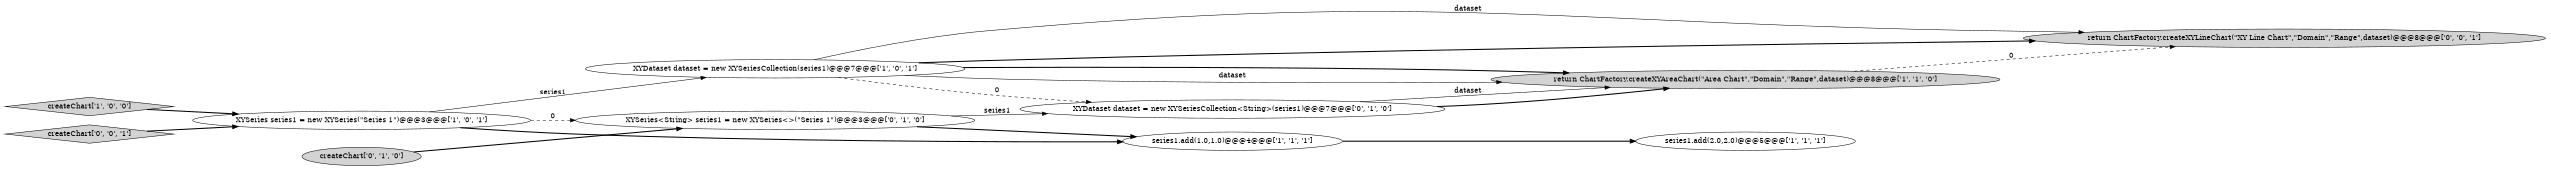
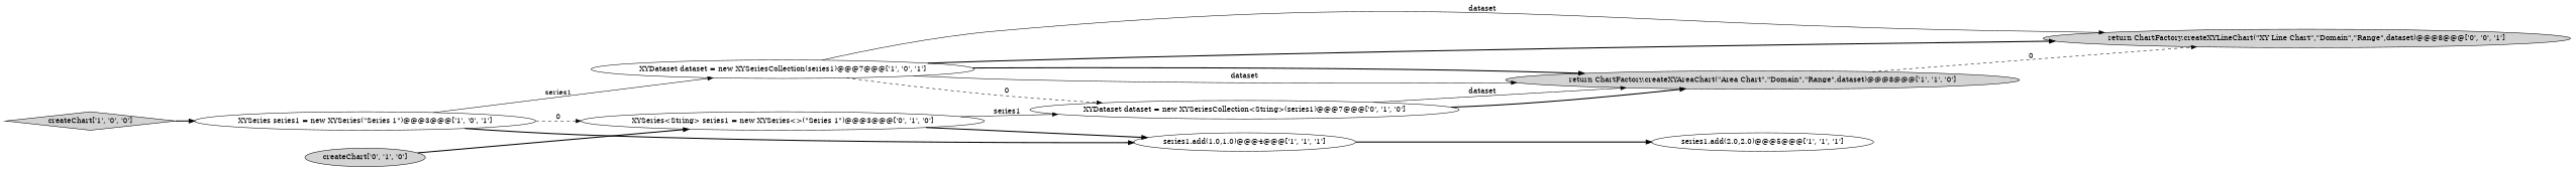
  digraph {
    fontname="DejaVu Serif"
    rankdir=LR
    node [fillcolor=white fontname="DejaVu Serif" shape=ellipse style=filled]
    edge [fontname="DejaVu Serif" style=bold]
    n1 [fillcolor=lightgray label="return ChartFactory.createXYAreaChart(\"Area Chart\",\"Domain\",\"Range\",dataset)@@@8@@@['1', '1', '0']"]
    n2 [fillcolor=lightgray label="return ChartFactory.createXYLineChart(\"XY Line Chart\",\"Domain\",\"Range\",dataset)@@@8@@@['0', '0', '1']"]
    n3 [label="XYDataset dataset = new XYSeriesCollection<String>(series1)@@@7@@@['0', '1', '0']"]
    n4 [label="series1.add(2.0,2.0)@@@5@@@['1', '1', '1']"]
    n5 [fillcolor=lightgray label="createChart['0', '1', '0']"]
    n6 [label="XYSeries<String> series1 = new XYSeries<>(\"Series 1\")@@@3@@@['0', '1', '0']"]
    n7 [label="series1.add(1.0,1.0)@@@4@@@['1', '1', '1']"]
    n8 [label="XYDataset dataset = new XYSeriesCollection(series1)@@@7@@@['1', '0', '1']"]
    n9 [fillcolor=lightgray label="createChart['1', '0', '0']" shape=diamond]
    n10 [label="XYSeries series1 = new XYSeries(\"Series 1\")@@@3@@@['1', '0', '1']"]
-   n11 [fillcolor=lightgray label="createChart['0', '0', '1']" shape=diamond]
    n1 -> n2 [label=0 style=dashed]
    n3 -> n1
    n3 -> n1 [label=dataset style=solid]
    n5 -> n6
    n6 -> n3 [label=series1 style=solid]
    n6 -> n7
    n7 -> n4
    n8 -> n1
    n8 -> n1 [label=dataset style=solid]
    n8 -> n2 [label=dataset style=solid]
    n8 -> n2
    n8 -> n3 [label=0 style=dashed]
    n9 -> n10
    n10 -> n6 [label=0 style=dashed]
    n10 -> n7
    n10 -> n8 [label=series1 style=solid]
-   n11 -> n10
  }
